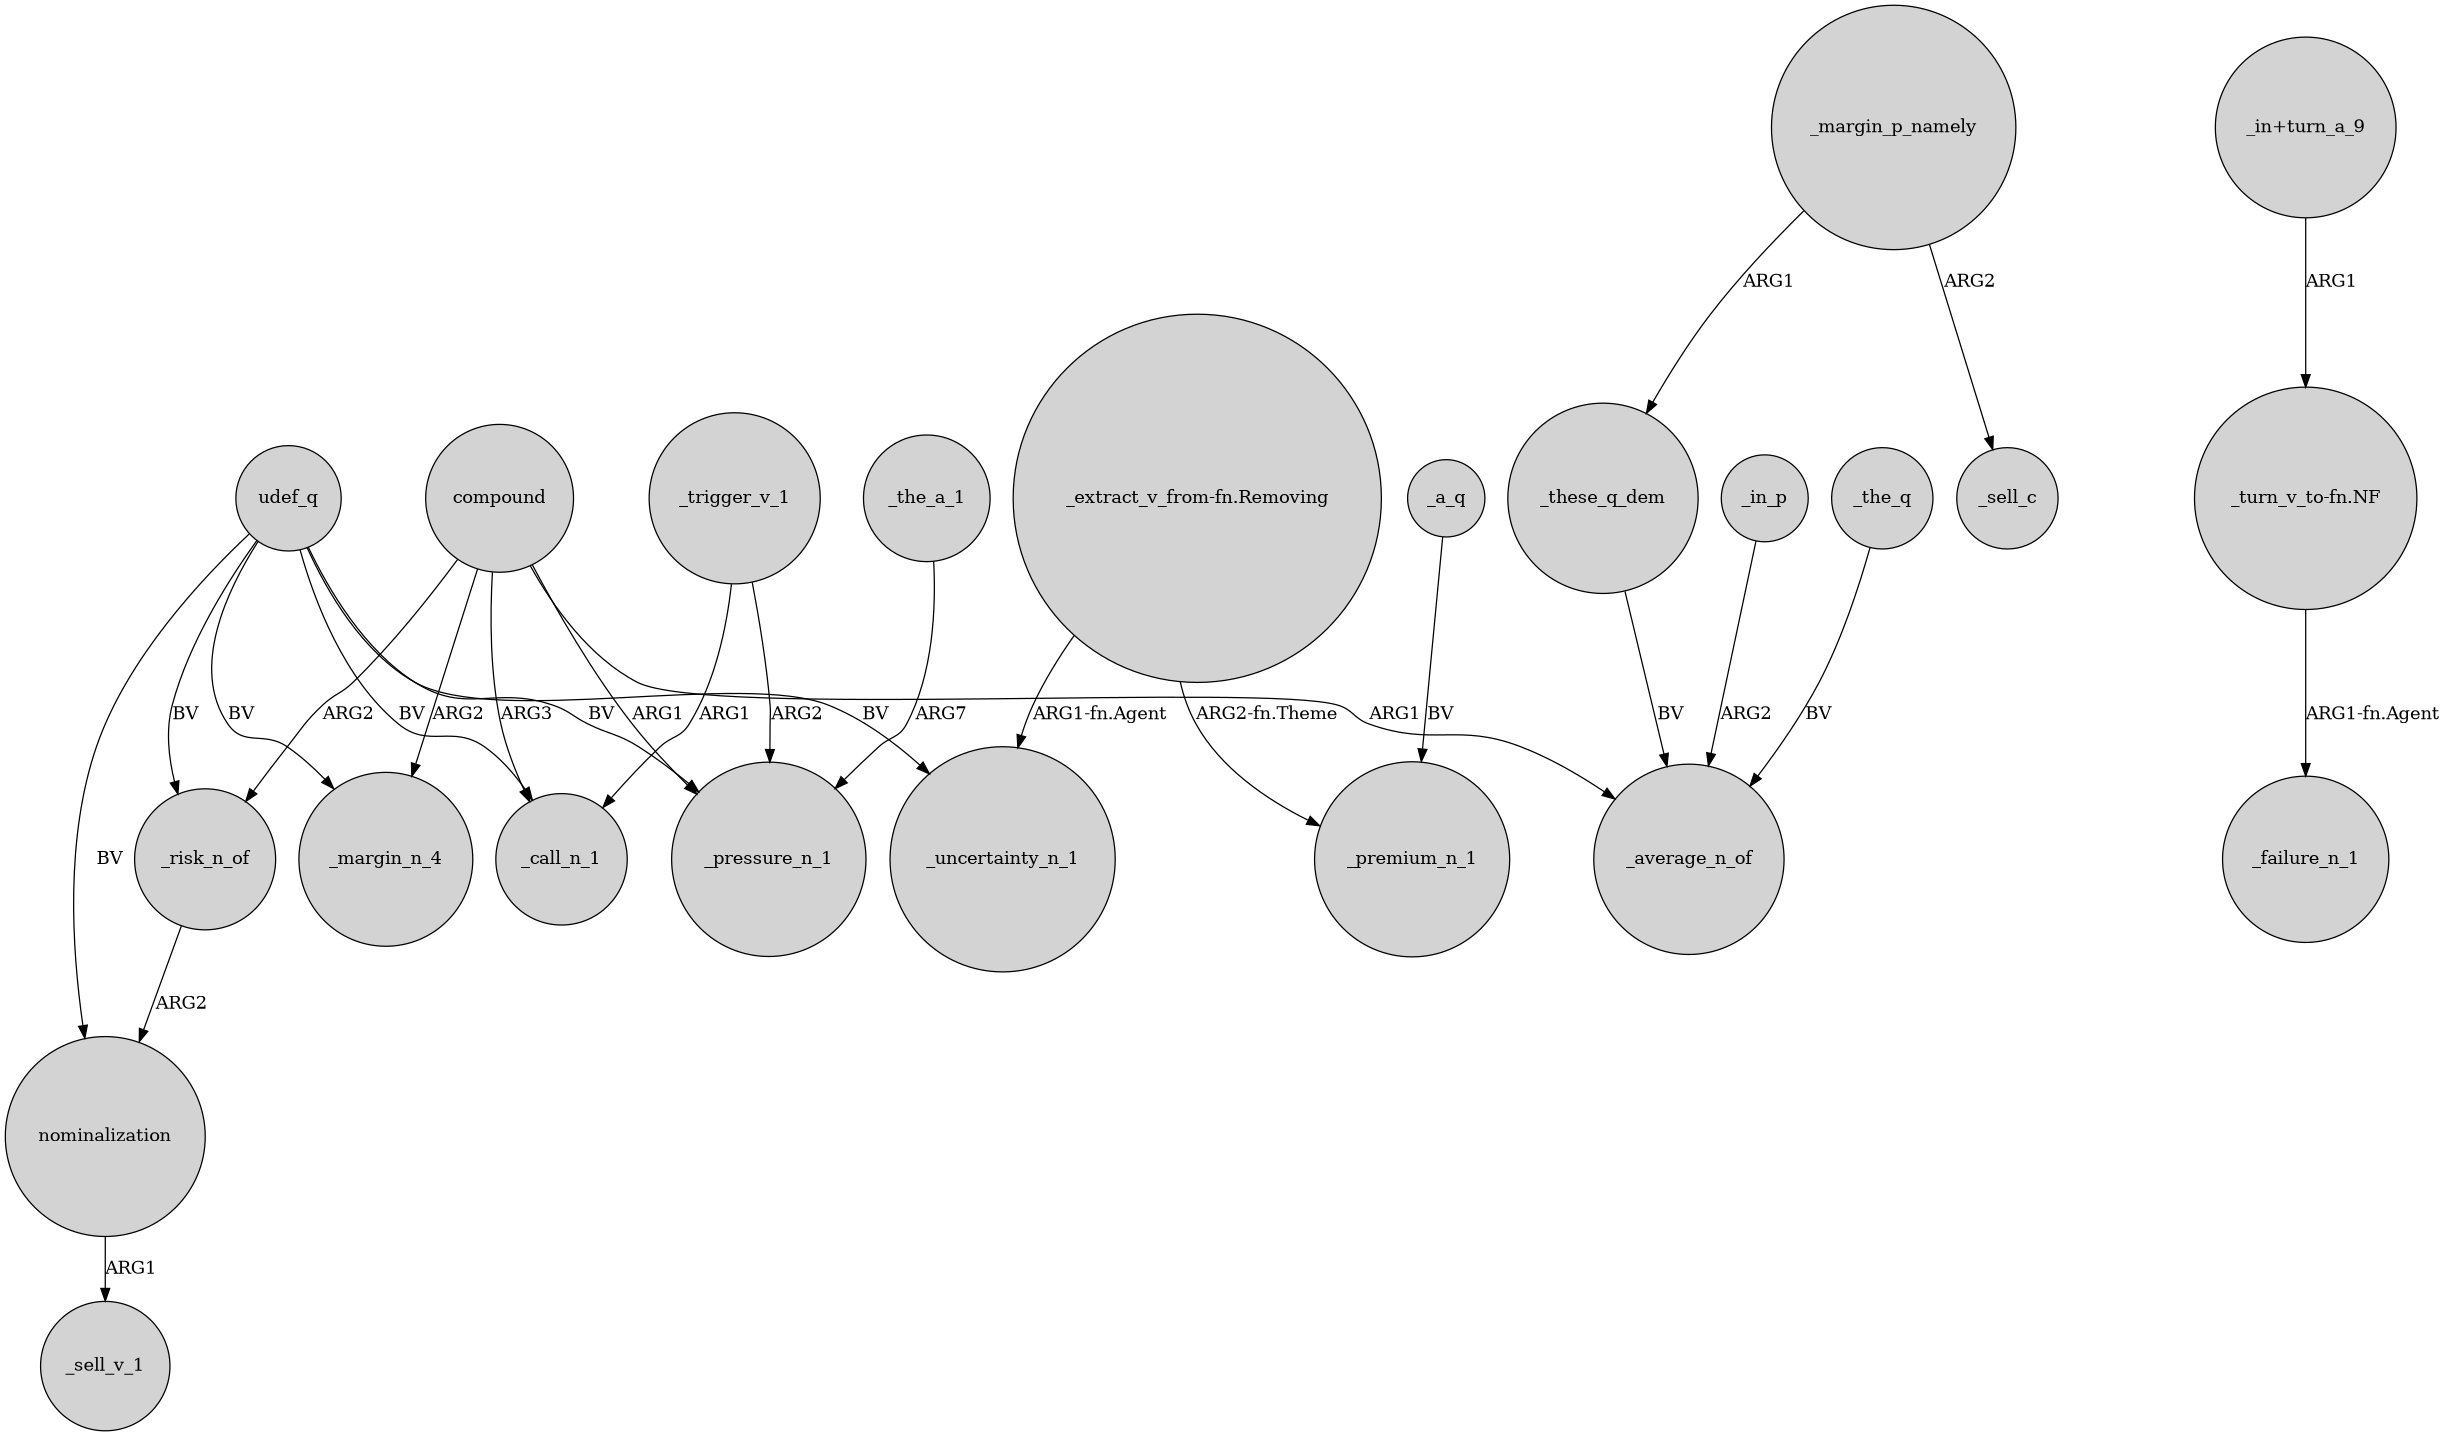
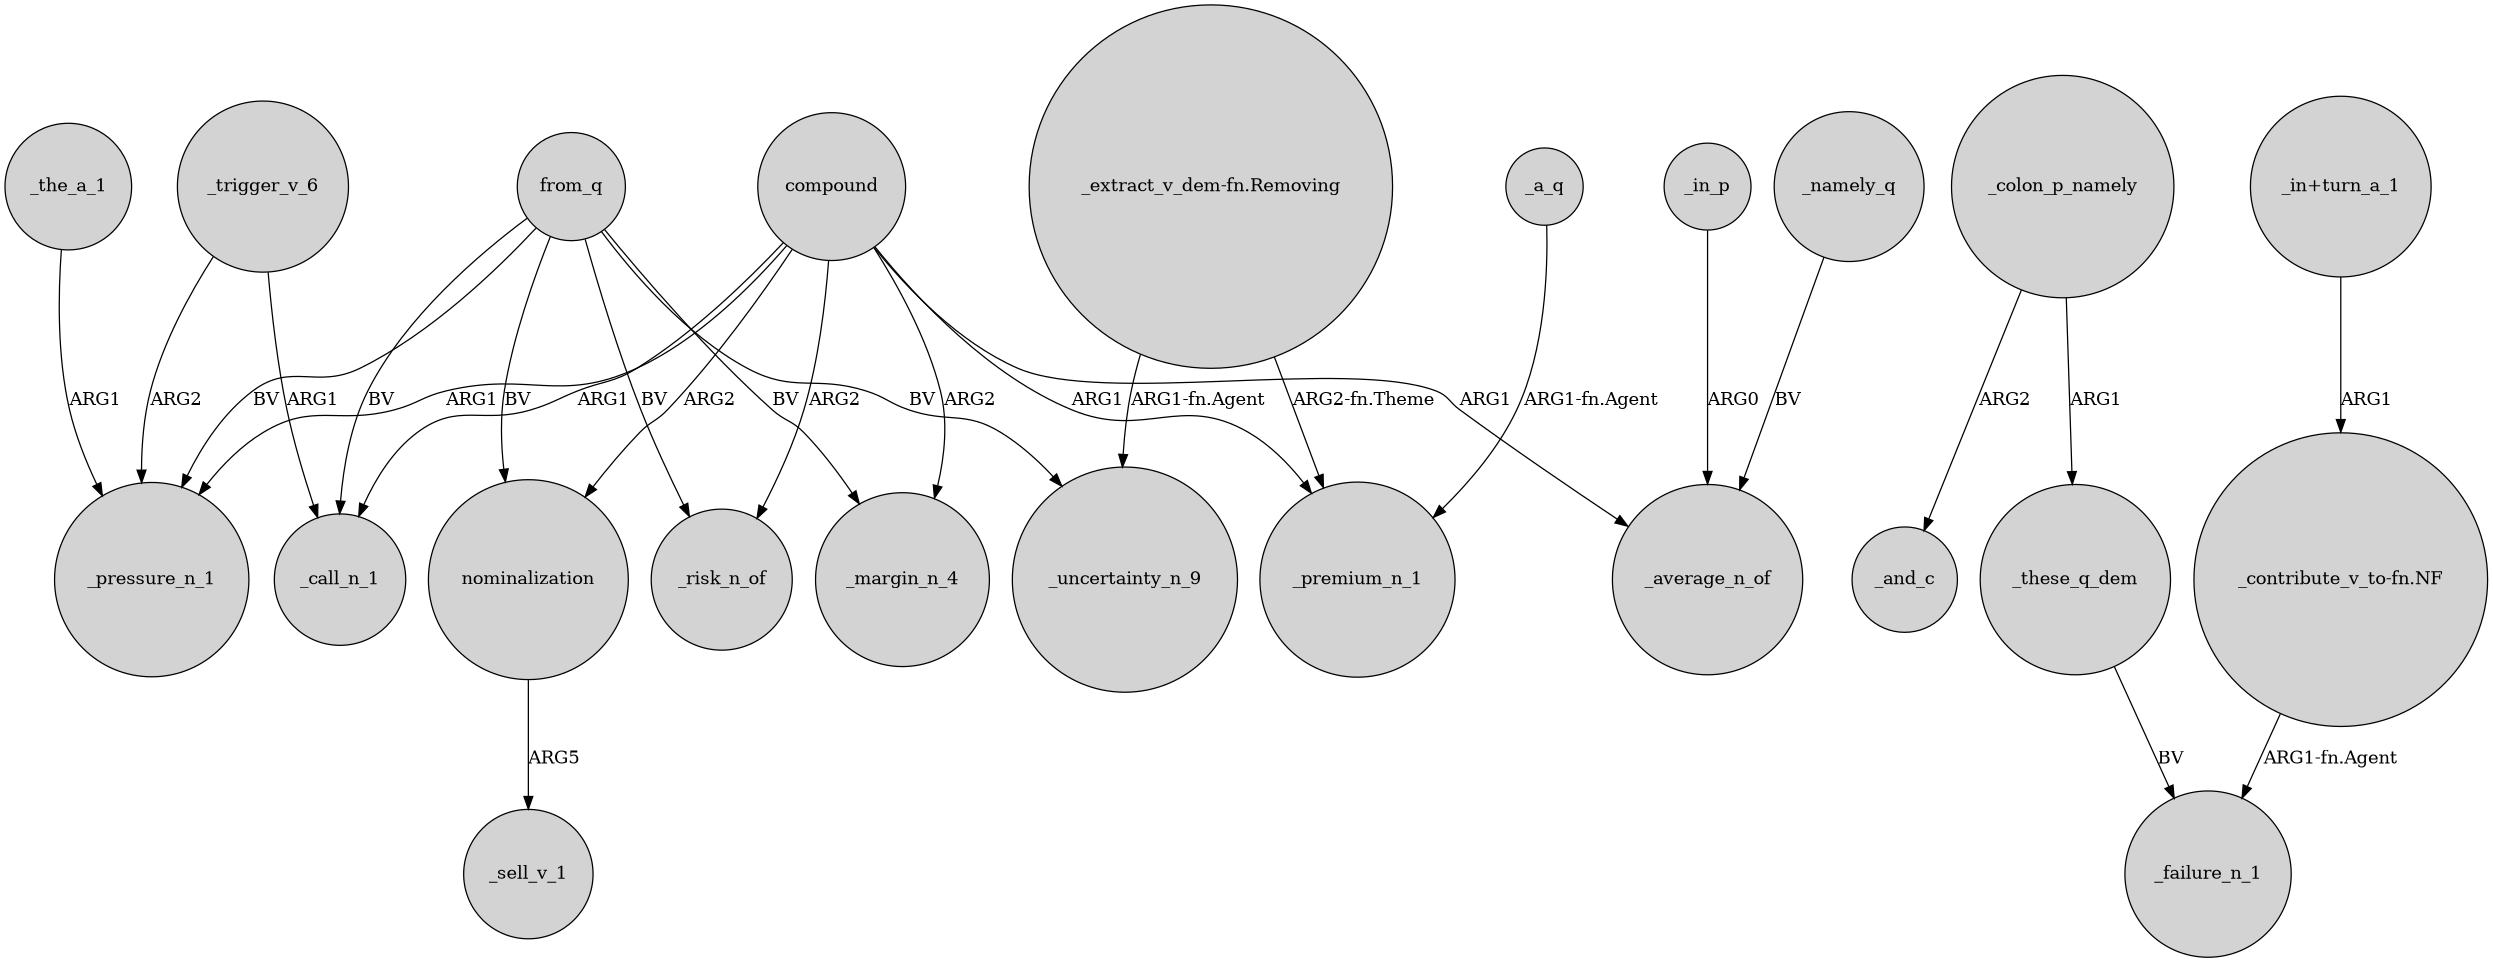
  digraph {
    node [shape=circle style=filled]
    compound
    _risk_n_of
    _pressure_n_1
    nominalization
    _premium_n_1
    n6 [label=_margin_n_4]
    _call_n_1
    _average_n_of
    _sell_v_1
-   udef_q
-   _uncertainty_n_1
+   udef_q [label=from_q]
+   _uncertainty_n_1 [label=_uncertainty_n_9]
    _a_q
-   _colon_p_namely [label=_margin_p_namely]
-   _and_c [label=_sell_c]
+   _colon_p_namely
+   _and_c
    _these_q_dem
-   "_contribute_v_to-fn.NF" [label="_turn_v_to-fn.NF"]
+   "_contribute_v_to-fn.NF"
    _failure_n_1
    n18 [label=_the_a_1]
-   _trigger_v_1
+   _trigger_v_1 [label=_trigger_v_6]
    _in_p
-   "_extract_v_from-fn.Removing"
-   _the_q
-   "_in+turn_a_1" [label="_in+turn_a_9"]
+   "_extract_v_from-fn.Removing" [label="_extract_v_dem-fn.Removing"]
+   _the_q [label=_namely_q]
+   "_in+turn_a_1"
    compound -> _risk_n_of [label=ARG2]
    compound -> _pressure_n_1 [label=ARG1]
-   _risk_n_of -> nominalization [label=ARG2]
+   compound -> nominalization [label=ARG2]
+   compound -> _premium_n_1 [label=ARG1]
    compound -> n6 [label=ARG2]
-   compound -> _call_n_1 [label=ARG3]
+   compound -> _call_n_1 [label=ARG1]
    compound -> _average_n_of [label=ARG1]
-   nominalization -> _sell_v_1 [label=ARG1]
+   nominalization -> _sell_v_1 [label=ARG5]
    udef_q -> _risk_n_of [label=BV]
    udef_q -> _pressure_n_1 [label=BV]
    udef_q -> nominalization [label=BV]
    udef_q -> n6 [label=BV]
    udef_q -> _call_n_1 [label=BV]
    udef_q -> _uncertainty_n_1 [label=BV]
-   _a_q -> _premium_n_1 [label=BV]
+   _a_q -> _premium_n_1 [label="ARG1-fn.Agent"]
    _colon_p_namely -> _and_c [label=ARG2]
    _colon_p_namely -> _these_q_dem [label=ARG1]
-   _these_q_dem -> _average_n_of [label=BV]
+   _these_q_dem -> _failure_n_1 [label=BV]
    "_contribute_v_to-fn.NF" -> _failure_n_1 [label="ARG1-fn.Agent"]
-   n18 -> _pressure_n_1 [label=ARG7]
+   n18 -> _pressure_n_1 [label=ARG1]
    _trigger_v_1 -> _pressure_n_1 [label=ARG2]
    _trigger_v_1 -> _call_n_1 [label=ARG1]
-   _in_p -> _average_n_of [label=ARG2]
+   _in_p -> _average_n_of [label=ARG0]
    "_extract_v_from-fn.Removing" -> _premium_n_1 [label="ARG2-fn.Theme"]
    "_extract_v_from-fn.Removing" -> _uncertainty_n_1 [label="ARG1-fn.Agent"]
    _the_q -> _average_n_of [label=BV]
    "_in+turn_a_1" -> "_contribute_v_to-fn.NF" [label=ARG1]
  }
